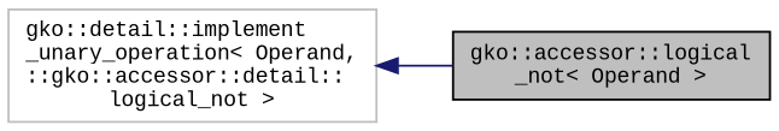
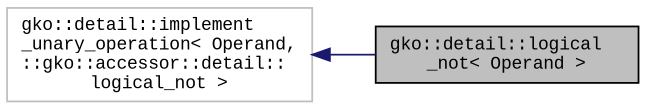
  digraph {
    rankdir=LR
    fontname="Liberation Mono"
    node [fontname="Liberation Mono" fontsize=10 shape=record style=filled]
-   n1 [color=black fillcolor=grey75 fontcolor=black height=0.2 label="gko::accessor::logical\l_not\< Operand \>" width=0.4]
+   n1 [color=black fillcolor=grey75 fontcolor=black height=0.2 label="gko::detail::logical\l_not\< Operand \>" width=0.4]
    n2 [color=grey75 fillcolor=white height=0.2 label="gko::detail::implement\l_unary_operation\< Operand,\l::gko::accessor::detail::\llogical_not \>" width=0.4]
    n2 -> n1 [color=midnightblue dir=back fontname="Liberation Mono" fontsize=10 labelfontname=Helvetica labelfontsize=10 style=solid]
  }
